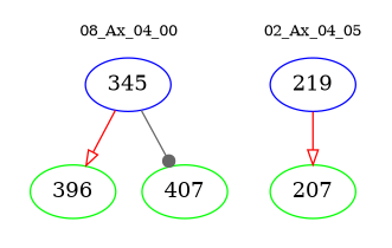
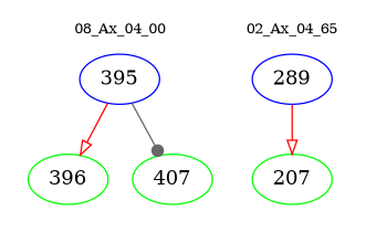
  digraph {
    node [color=green]
    edge [arrowhead=onormal color=red]
-   n1 [color=blue label=345]
+   n1 [color=blue label=395]
    n2 [label=396]
    n3 [label=407]
-   n4 [color=blue label=219]
+   n4 [color=blue label=289]
    n5 [label=207]
    subgraph cluster_1 {
      color=white
      fontsize=10
      label="08_Ax_04_00"
      n1
      n2
      n3
    }
    subgraph cluster_2 {
      color=white
      fontsize=10
-     label="02_Ax_04_05"
+     label="02_Ax_04_65"
      n4
      n5
    }
    n1 -> n2
    n1 -> n3 [arrowhead=dot color=gray40]
    n4 -> n5
  }
